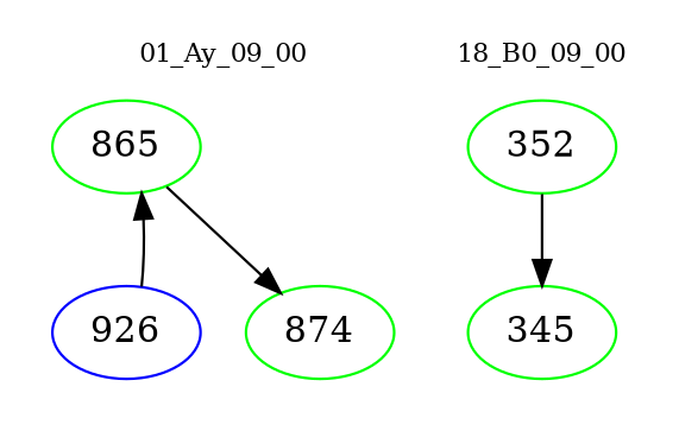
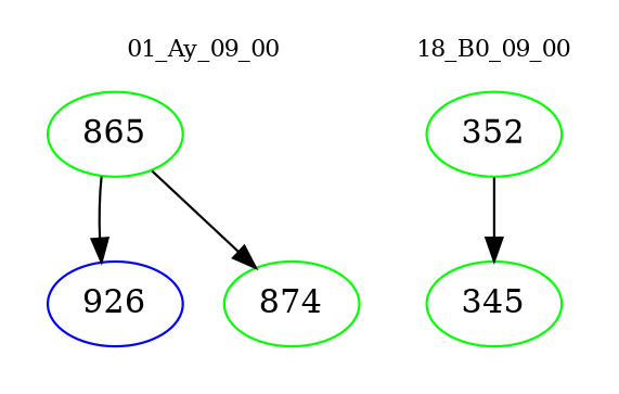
  digraph {
    node [color=green]
    edge [color=black]
    n1 [label=865]
    n2 [color=blue label=926]
    n3 [label=874]
    n4 [label=352]
    n5 [label=345]
    subgraph cluster_1 {
      color=white
      fontsize=10
      label="01_Ay_09_00"
      n1
      n2
      n3
    }
    subgraph cluster_2 {
      color=white
      fontsize=10
      label="18_B0_09_00"
      n4
      n5
    }
-   n2 -> n1
+   n1 -> n2
    n1 -> n3
    n4 -> n5
  }
